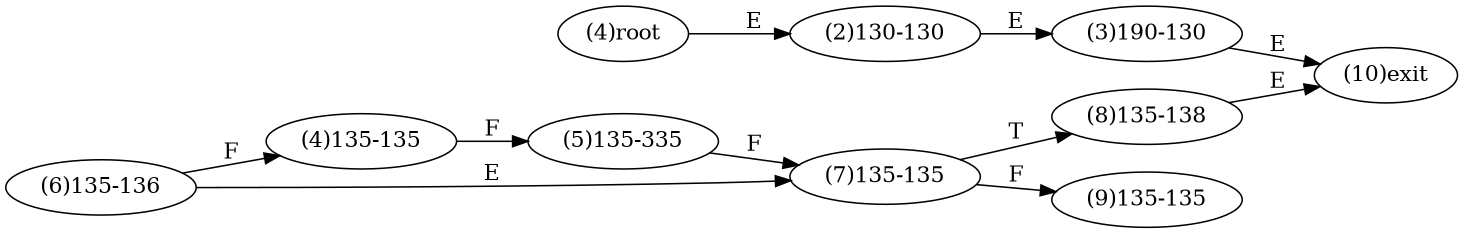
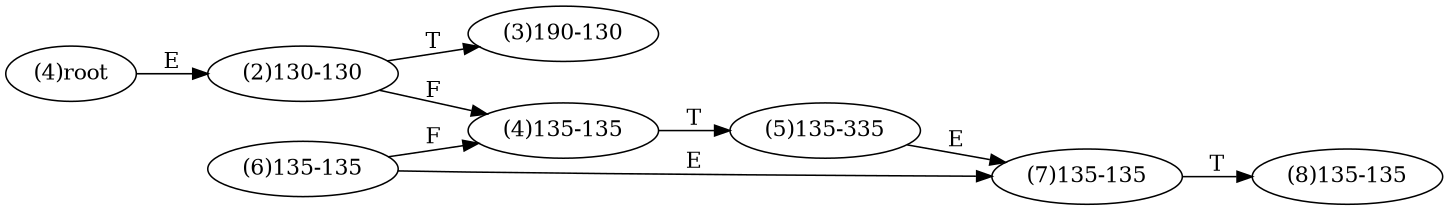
  digraph {
    rankdir=LR
    n1 [label="(4)root"]
    n2 [label="(2)130-130"]
    n3 [label="(3)190-130"]
    n4 [label="(4)135-135"]
-   n5 [label="(10)exit"]
    n6 [label="(5)135-335"]
    n7 [label="(7)135-135"]
-   n8 [label="(6)135-136"]
-   n9 [label="(8)135-138"]
-   n10 [label="(9)135-135"]
+   n8 [label="(6)135-135"]
+   n9 [label="(8)135-135"]
    n1 -> n2 [label=E]
-   n2 -> n3 [label=E]
-   n3 -> n5 [label=E]
-   n4 -> n6 [label=F]
-   n6 -> n7 [label=F]
+   n2 -> n3 [label=T]
+   n2 -> n4 [label=F]
+   n4 -> n6 [label=T]
+   n6 -> n7 [label=E]
    n7 -> n9 [label=T]
-   n7 -> n10 [label=F]
    n8 -> n4 [label=F]
    n8 -> n7 [label=E]
-   n9 -> n5 [label=E]
  }
